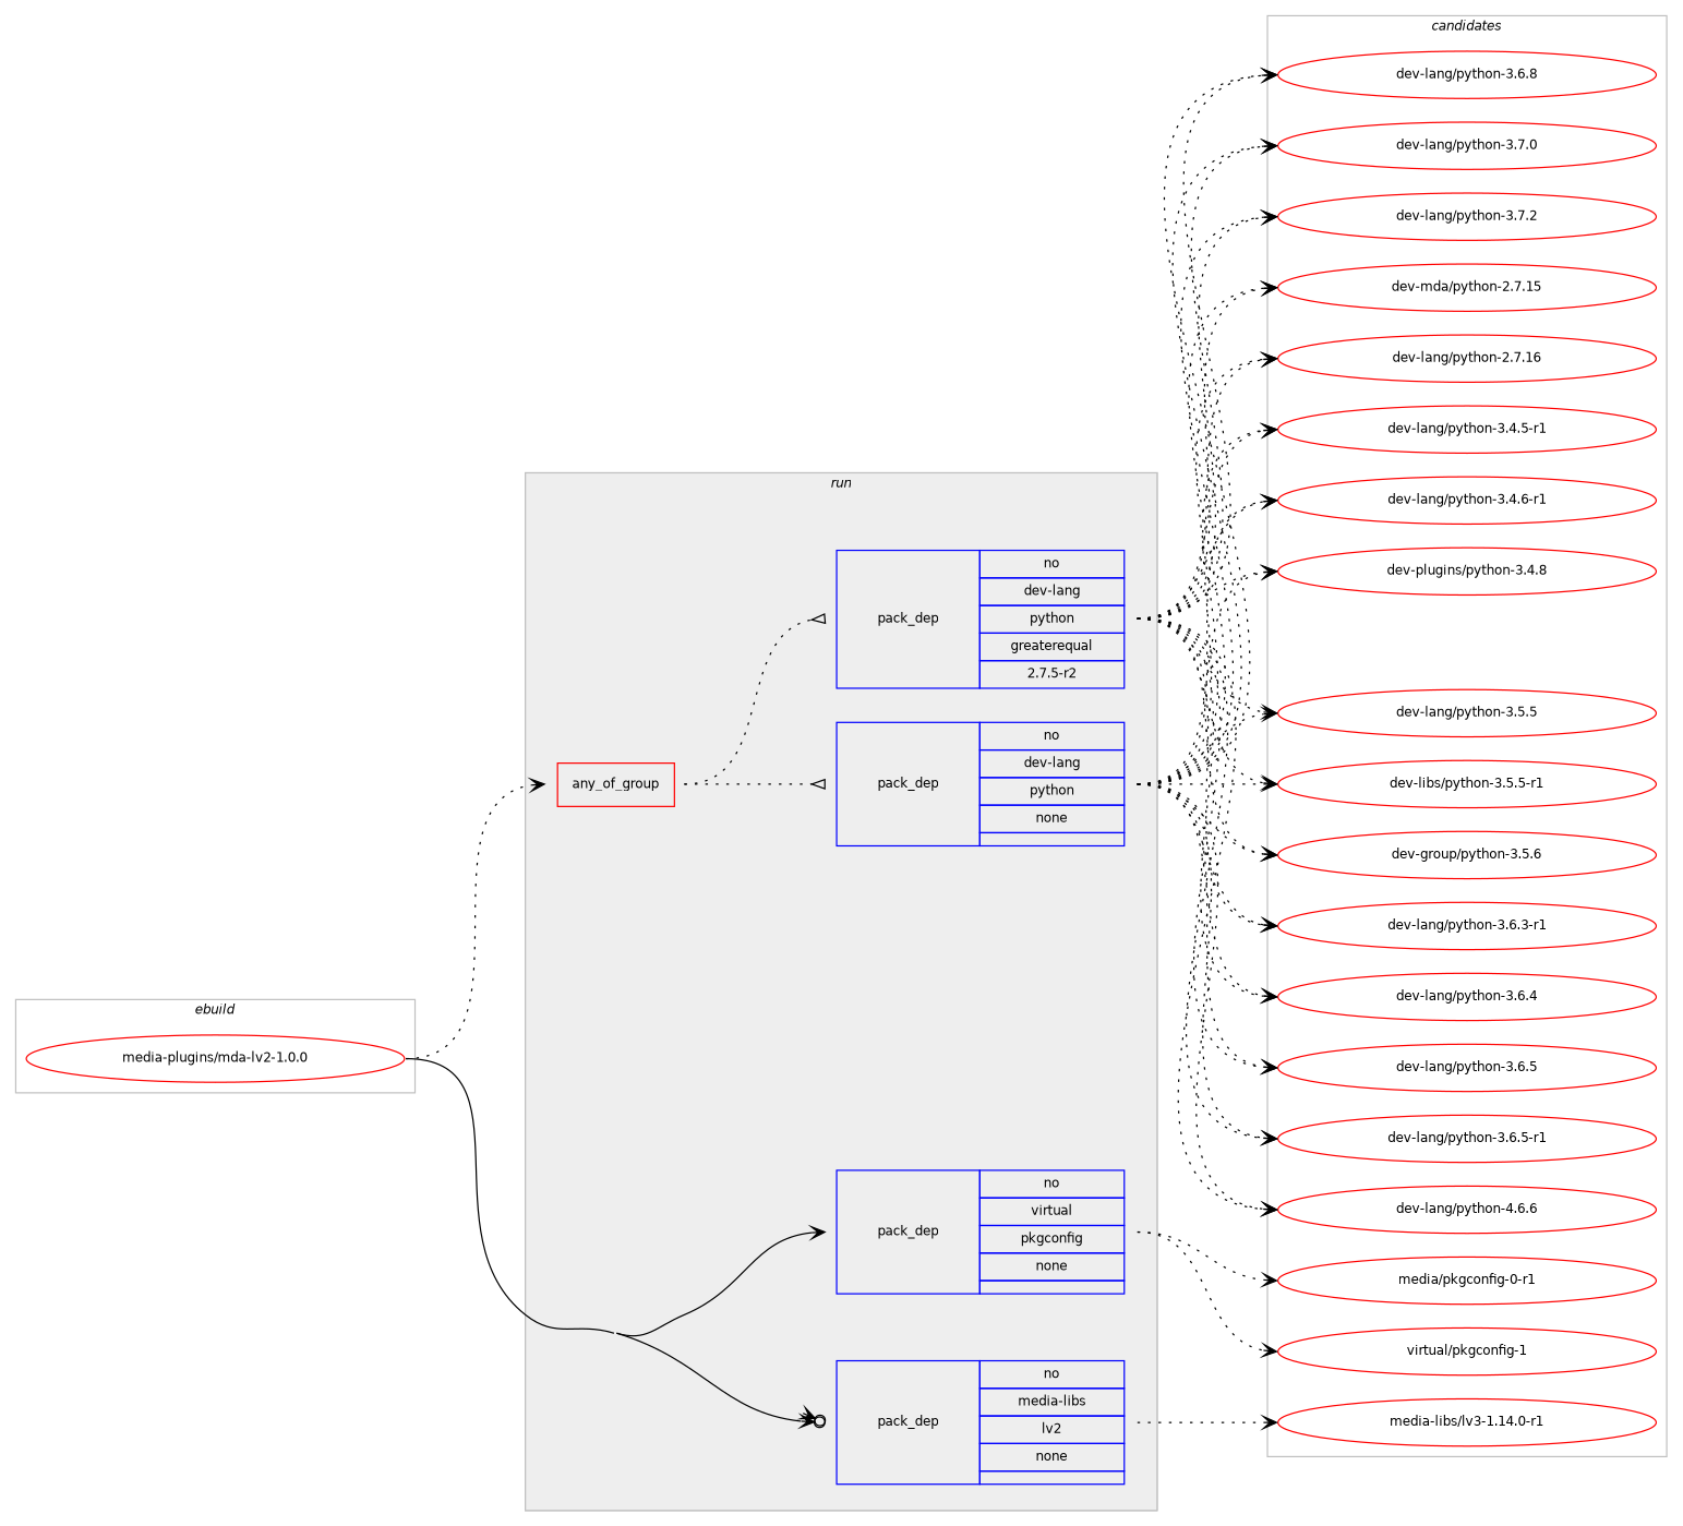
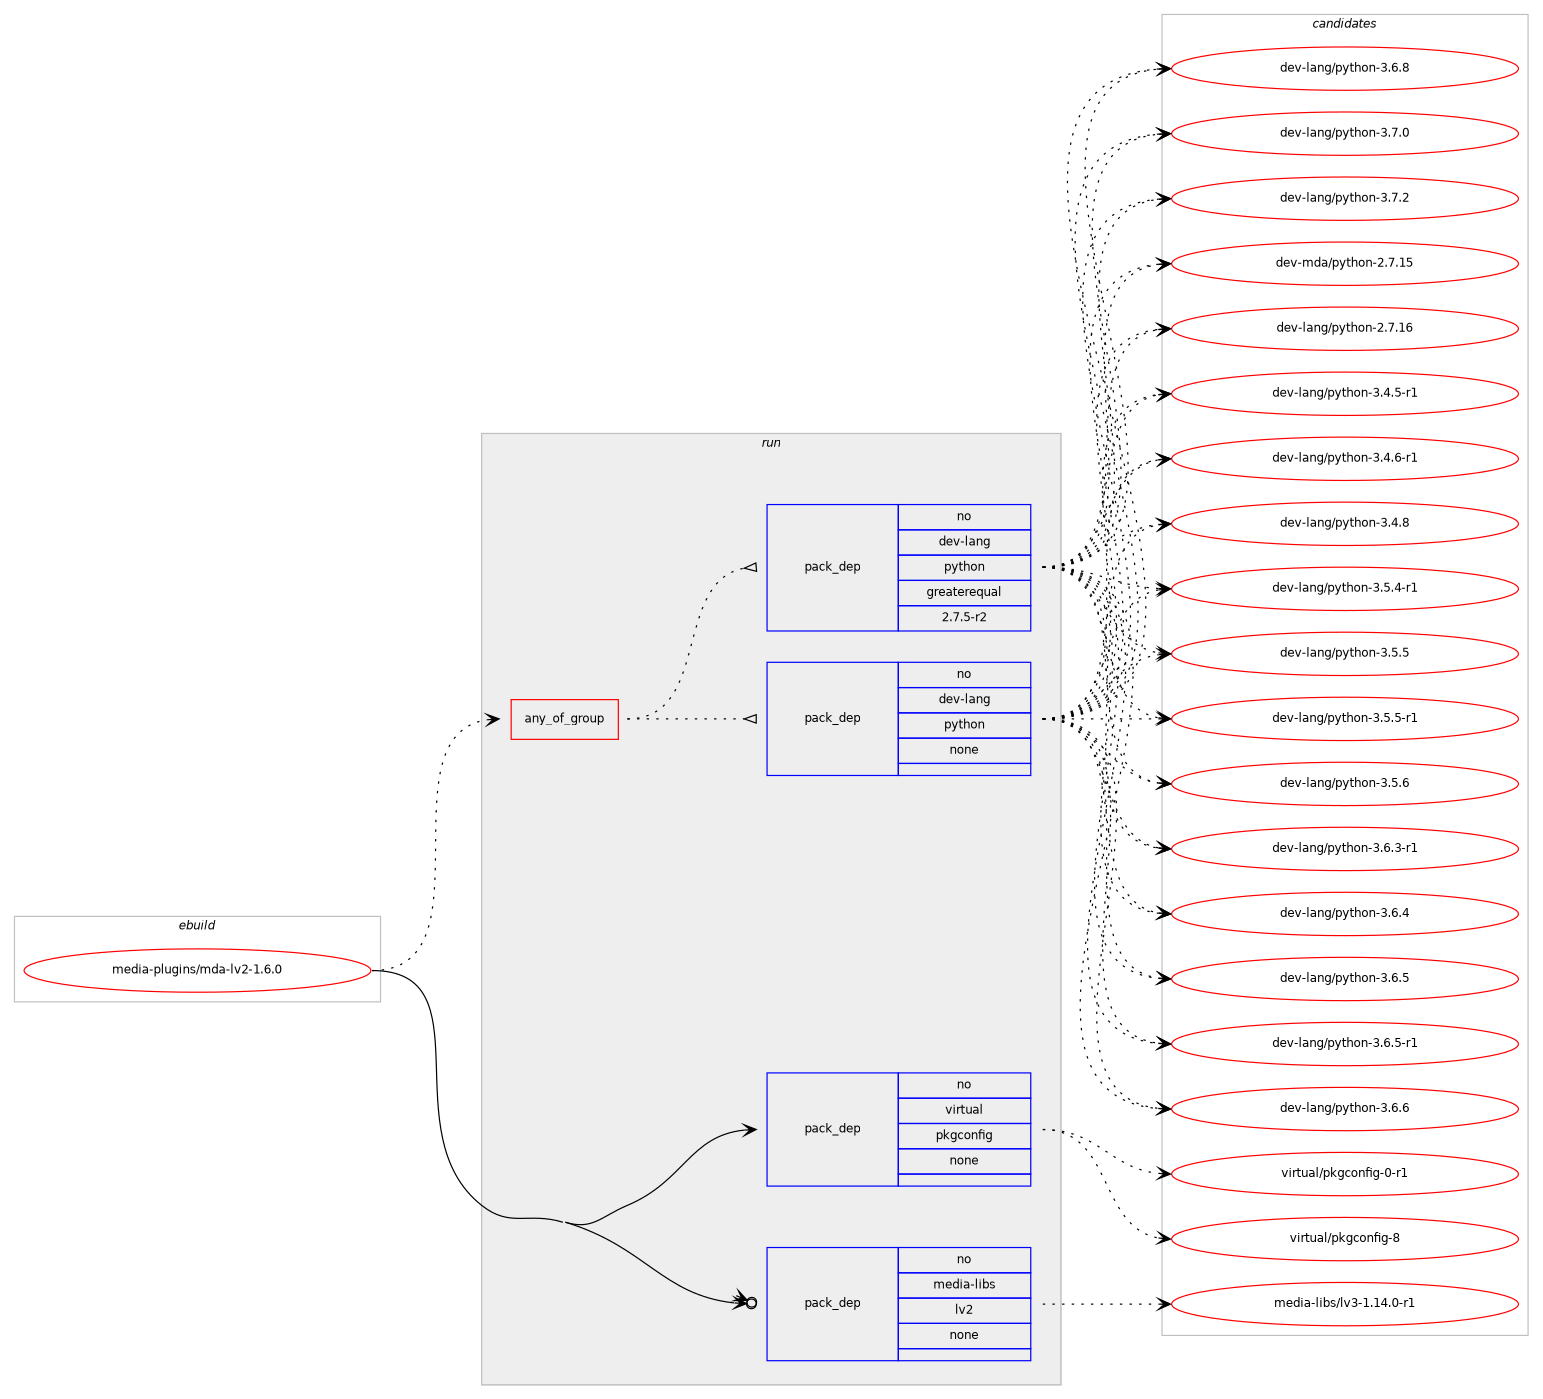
  digraph {
    compound=true
    concentrate=true
    fontname=Helvetica
    fontsize=10
    newrank=true
    rankdir=LR
    ranksep=1.5
    node [color=red fontname=Helvetica fontsize=10]
    edge [arrowhead=vee headport=w style=dotted tailport=e weight=100]
-   n1 [label="media-plugins/mda-lv2-1.0.0" width=4]
+   n1 [label="media-plugins/mda-lv2-1.6.0" width=4]
    n2 [color=blue label=<<TABLE BORDER="0" CELLBORDER="1" CELLSPACING="0" CELLPADDING="4" WIDTH="220"><TR><TD ROWSPAN="6" CELLPADDING="30">pack_dep</TD></TR><TR><TD WIDTH="110">no</TD></TR><TR><TD>dev-lang</TD></TR><TR><TD>python</TD></TR><TR><TD>none</TD></TR><TR><TD></TD></TR></TABLE>> shape=none]
    n3 [color=blue label=<<TABLE BORDER="0" CELLBORDER="1" CELLSPACING="0" CELLPADDING="4" WIDTH="220"><TR><TD ROWSPAN="6" CELLPADDING="30">pack_dep</TD></TR><TR><TD WIDTH="110">no</TD></TR><TR><TD>dev-lang</TD></TR><TR><TD>python</TD></TR><TR><TD>greaterequal</TD></TR><TR><TD>2.7.5-r2</TD></TR></TABLE>> shape=none]
    n4 [label=<<TABLE BORDER="0" CELLBORDER="1" CELLSPACING="0" CELLPADDING="4"><TR><TD CELLPADDING="10">any_of_group</TD></TR></TABLE>> shape=none]
    n5 [color=blue label=<<TABLE BORDER="0" CELLBORDER="1" CELLSPACING="0" CELLPADDING="4" WIDTH="220"><TR><TD ROWSPAN="6" CELLPADDING="30">pack_dep</TD></TR><TR><TD WIDTH="110">no</TD></TR><TR><TD>virtual</TD></TR><TR><TD>pkgconfig</TD></TR><TR><TD>none</TD></TR><TR><TD></TD></TR></TABLE>> shape=none]
    n6 [color=blue label=<<TABLE BORDER="0" CELLBORDER="1" CELLSPACING="0" CELLPADDING="4" WIDTH="220"><TR><TD ROWSPAN="6" CELLPADDING="30">pack_dep</TD></TR><TR><TD WIDTH="110">no</TD></TR><TR><TD>media-libs</TD></TR><TR><TD>lv2</TD></TR><TR><TD>none</TD></TR><TR><TD></TD></TR></TABLE>> shape=none]
    n7 [label="dev-mda/python-2.7.15" width=4]
    n8 [label="dev-lang/python-2.7.16" width=4]
    n9 [label="dev-lang/python-3.4.5-r1" width=4]
    n10 [label="dev-lang/python-3.4.6-r1" width=4]
-   n11 [label="dev-plugins/python-3.4.8" width=4]
+   n11 [label="dev-lang/python-3.4.8" width=4]
+   n12 [label="dev-lang/python-3.5.4-r1" width=4]
    n13 [label="dev-lang/python-3.5.5" width=4]
-   n14 [label="dev-libs/python-3.5.5-r1" width=4]
-   n15 [label="dev-group/python-3.5.6" width=4]
+   n14 [label="dev-lang/python-3.5.5-r1" width=4]
+   n15 [label="dev-lang/python-3.5.6" width=4]
    n16 [label="dev-lang/python-3.6.3-r1" width=4]
    n17 [label="dev-lang/python-3.6.4" width=4]
    n18 [label="dev-lang/python-3.6.5" width=4]
    n19 [label="dev-lang/python-3.6.5-r1" width=4]
-   n20 [label="dev-lang/python-4.6.6" width=4]
+   n20 [label="dev-lang/python-3.6.6" width=4]
    n21 [label="dev-lang/python-3.6.8" width=4]
    n22 [label="dev-lang/python-3.7.0" width=4]
    n23 [label="dev-lang/python-3.7.2" width=4]
-   n24 [label="media/pkgconfig-0-r1" width=4]
-   n25 [label="virtual/pkgconfig-1" width=4]
+   n24 [label="virtual/pkgconfig-0-r1" width=4]
+   n25 [label="virtual/pkgconfig-8" width=4]
    n26 [label="media-libs/lv3-1.14.0-r1" width=4]
    subgraph cluster_1 {
      color=gray
      label=<<i>ebuild</i>>
      rank=same
      n1
    }
    subgraph cluster_2 {
      color=gray
      label=<<i>dependencies</i>>
      subgraph cluster_3 {
        color=gray
        fillcolor="#eeeeee"
        label=<<i>compile</i>>
        style=filled
        subgraph sub_4 {
          color=gray
          fillcolor="#eeeeee"
          label=<<i>compile</i>>
          style=filled
          n4
          subgraph sub_5 {
            color=gray
            fillcolor="#eeeeee"
            label=<<i>compile</i>>
            style=filled
            n2
          }
          subgraph sub_6 {
            color=gray
            fillcolor="#eeeeee"
            label=<<i>compile</i>>
            style=filled
            n3
          }
        }
        subgraph sub_7 {
          color=gray
          fillcolor="#eeeeee"
          label=<<i>compile</i>>
          style=filled
          n5
        }
      }
      subgraph cluster_8 {
        color=gray
        fillcolor="#eeeeee"
        label=<<i>compile and run</i>>
        style=filled
        subgraph sub_9 {
          color=gray
          fillcolor="#eeeeee"
          label=<<i>compile and run</i>>
          style=filled
          n6
        }
      }
      subgraph cluster_10 {
        color=gray
        fillcolor="#eeeeee"
        label=<<i>run</i>>
        style=filled
      }
    }
    subgraph cluster_11 {
      color=gray
      label=<<i>candidates</i>>
      rank=same
      subgraph sub_12 {
        color=black
        label=<<i>candidates</i>>
        nodesep=1
        rank=same
        n7
        n8
        n9
        n10
        n11
+       n12
        n13
        n14
        n15
        n16
        n17
        n18
        n19
        n20
        n21
        n22
        n23
      }
      subgraph sub_13 {
        color=black
        label=<<i>candidates</i>>
        nodesep=1
        rank=same
        n7
        n8
        n9
        n10
        n11
+       n12
        n13
        n14
        n15
        n16
        n17
        n18
        n19
        n20
        n21
        n22
        n23
      }
      subgraph sub_14 {
        color=black
        label=<<i>candidates</i>>
        nodesep=1
        rank=same
        n24
        n25
      }
      subgraph sub_15 {
        color=black
        label=<<i>candidates</i>>
        nodesep=1
        rank=same
        n26
      }
    }
    n1 -> n4 [weight=20]
    n1 -> n5 [style=solid weight=20]
    n1 -> n6 [arrowhead=odotvee style=solid weight=20]
    n2 -> n7
    n2 -> n8
    n2 -> n9
    n2 -> n10
    n2 -> n11
+   n2 -> n12
    n2 -> n13
    n2 -> n14
    n2 -> n15
    n2 -> n16
    n2 -> n17
    n2 -> n18
    n2 -> n19
    n2 -> n20
    n2 -> n21
    n2 -> n22
    n2 -> n23
    n3 -> n7
    n3 -> n8
    n3 -> n9
    n3 -> n10
    n3 -> n11
+   n3 -> n12
    n3 -> n13
    n3 -> n14
    n3 -> n15
    n3 -> n16
    n3 -> n17
    n3 -> n18
    n3 -> n19
    n3 -> n20
    n3 -> n21
    n3 -> n22
    n3 -> n23
    n4 -> n2 [arrowhead=oinv weight=20]
    n4 -> n3 [arrowhead=oinv weight=20]
    n5 -> n24
    n5 -> n25
    n6 -> n26
  }
